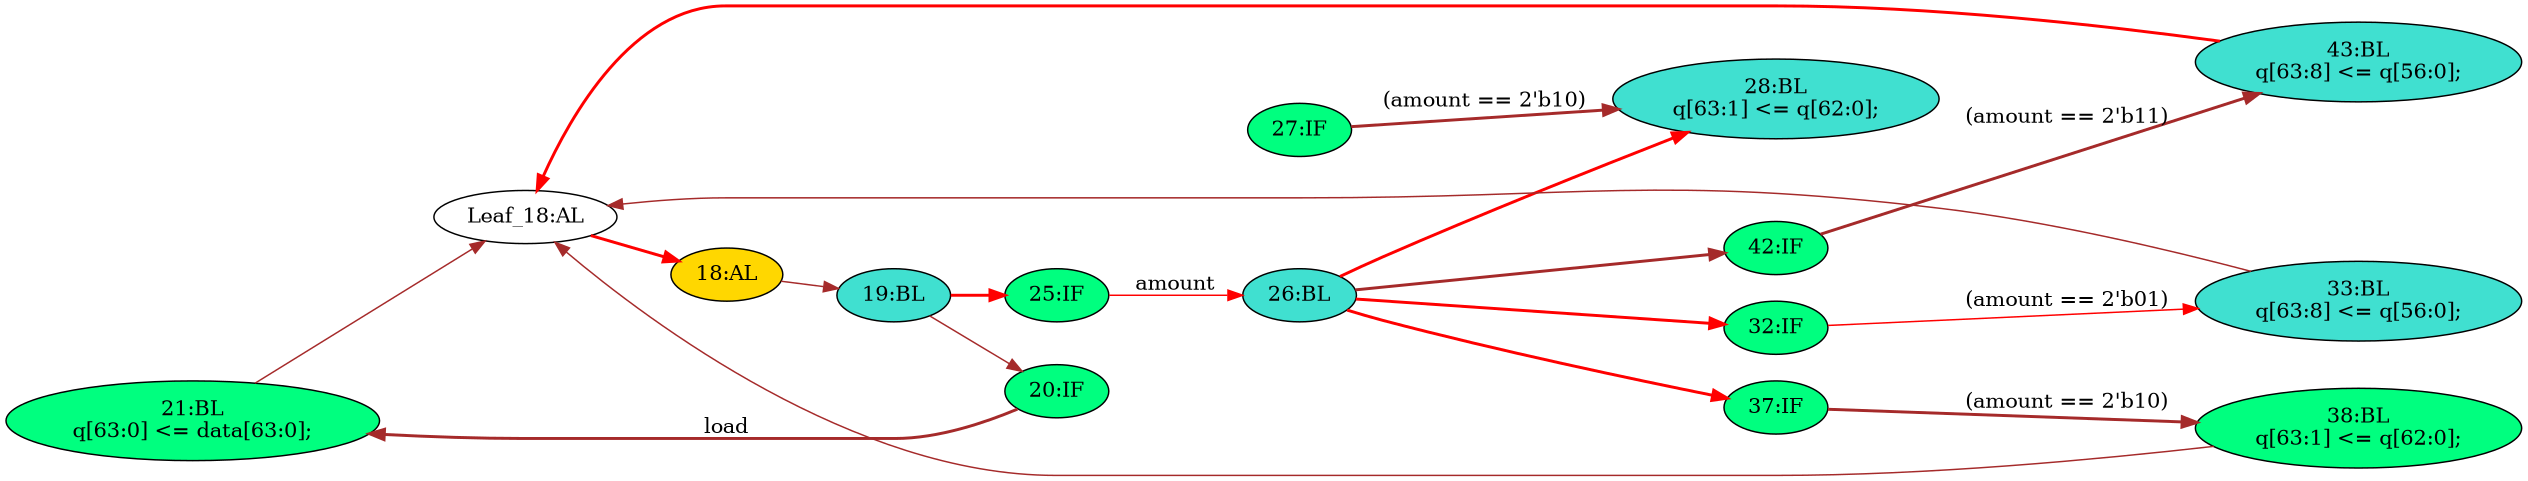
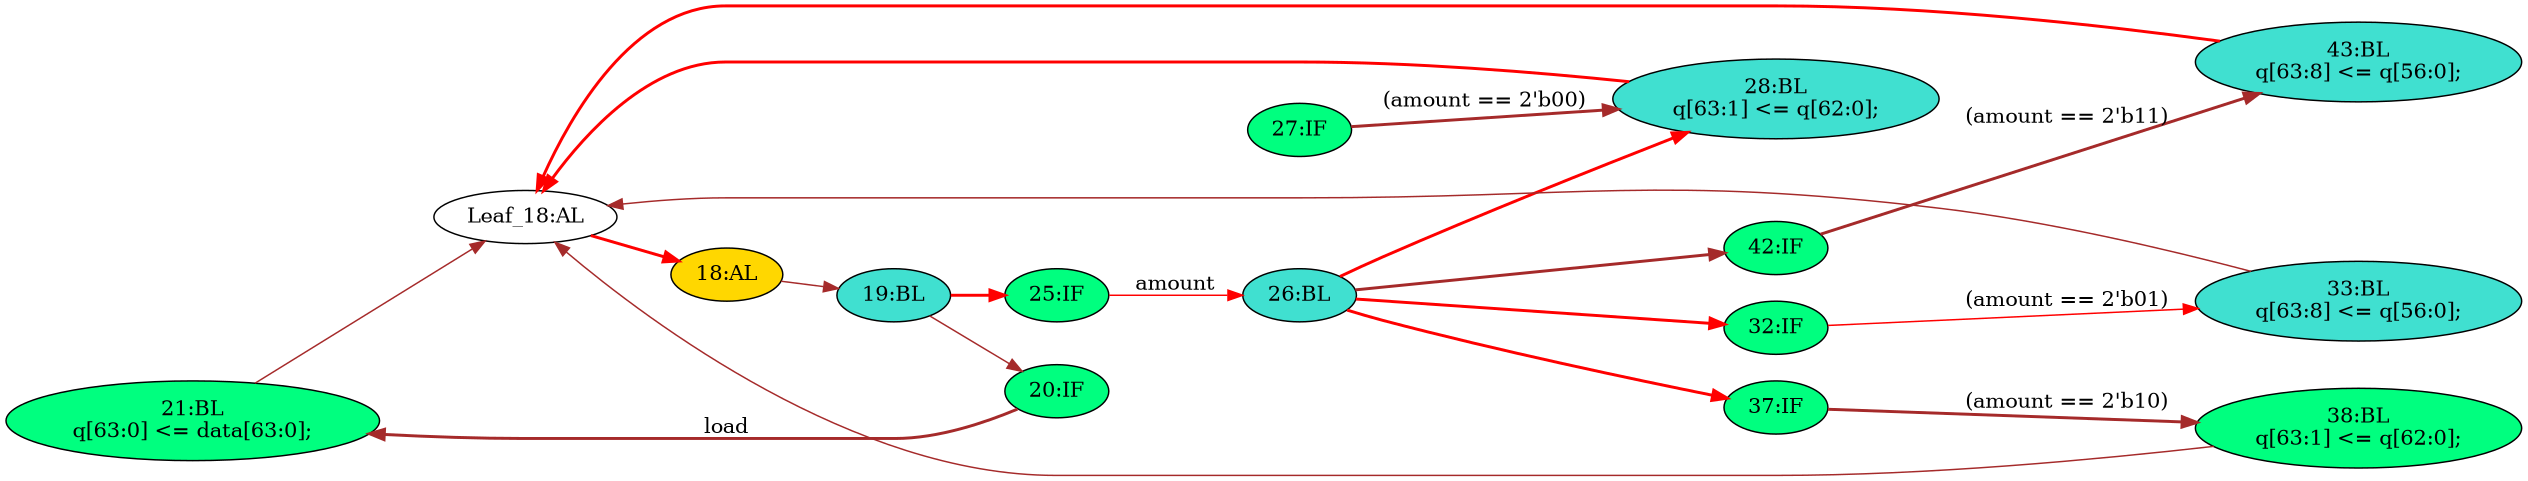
  strict digraph {
    rankdir=LR
    node [fillcolor=springgreen statements="[]" style=filled typ=Block]
    edge [color=brown cond="[]" lineno=None style=bold]
    n1 [ast="<pyverilog.vparser.ast.Block object at 0x7f30b30e3890>" label="21:BL\nq[63:0] <= data[63:0];" statements="[<pyverilog.vparser.ast.NonblockingSubstitution object at 0x7f30b308e550>]"]
    n2 [def_var="['q']" label="Leaf_18:AL" fillcolor="" statements="" style="" typ=""]
    n3 [ast="<pyverilog.vparser.ast.Always object at 0x7f30b30f71d0>" clk_sens=True fillcolor=gold label="18:AL" sens="['clk']" typ=Always use_var="['q', 'ena', 'amount', 'data', 'load']"]
    n4 [ast="<pyverilog.vparser.ast.Block object at 0x7f30b30e3d10>" fillcolor=turquoise label="19:BL"]
    n5 [ast="<pyverilog.vparser.ast.IfStatement object at 0x7f30b30fd6d0>" label="27:IF" typ=IfStatement]
    n6 [ast="<pyverilog.vparser.ast.Block object at 0x7f30b30e6e90>" fillcolor=turquoise label="28:BL\nq[63:1] <= q[62:0];" statements="[<pyverilog.vparser.ast.NonblockingSubstitution object at 0x7f30b30e6ad0>]"]
    n7 [ast="<pyverilog.vparser.ast.IfStatement object at 0x7f30b30f1150>" label="25:IF" typ=IfStatement]
    n8 [ast="<pyverilog.vparser.ast.IfStatement object at 0x7f30b30e3790>" label="20:IF" typ=IfStatement]
    n9 [ast="<pyverilog.vparser.ast.IfStatement object at 0x7f30b3106150>" label="37:IF" typ=IfStatement]
    n10 [ast="<pyverilog.vparser.ast.Block object at 0x7f30b2d583d0>" label="38:BL\nq[63:1] <= q[62:0];" statements="[<pyverilog.vparser.ast.NonblockingSubstitution object at 0x7f30b2d58350>]"]
    n11 [ast="<pyverilog.vparser.ast.Block object at 0x7f30b3160f90>" fillcolor=turquoise label="26:BL"]
    n12 [ast="<pyverilog.vparser.ast.IfStatement object at 0x7f30b30e6f50>" label="32:IF" typ=IfStatement]
    n13 [ast="<pyverilog.vparser.ast.IfStatement object at 0x7f30b2d58bd0>" label="42:IF" typ=IfStatement]
    n14 [ast="<pyverilog.vparser.ast.Block object at 0x7f30b3160d10>" fillcolor=turquoise label="33:BL\nq[63:8] <= q[56:0];" statements="[<pyverilog.vparser.ast.NonblockingSubstitution object at 0x7f30b3160450>]"]
    n15 [ast="<pyverilog.vparser.ast.Block object at 0x7f30b2d58910>" fillcolor=turquoise label="43:BL\nq[63:8] <= q[56:0];" statements="[<pyverilog.vparser.ast.NonblockingSubstitution object at 0x7f30b2d58fd0>]"]
    n1 -> n2 [style=solid]
    n2 -> n3 [color=red cond="" lineno=""]
    n3 -> n4 [style=solid]
    n4 -> n7 [color=red]
    n4 -> n8 [style=solid]
-   n5 -> n6 [cond="['amount']" label="(amount == 2'b10)" lineno=27]
+   n5 -> n6 [cond="['amount']" label="(amount == 2'b00)" lineno=27]
+   n6 -> n2 [color=red]
    n7 -> n11 [color=red cond="['ena']" label=amount lineno=25 style=solid]
    n8 -> n1 [cond="['load']" label=load lineno=20]
    n9 -> n10 [cond="['amount']" label="(amount == 2'b10)" lineno=37]
    n10 -> n2 [style=solid]
    n11 -> n6 [color=red]
    n11 -> n9 [color=red]
    n11 -> n12 [color=red]
    n11 -> n13
    n12 -> n14 [color=red cond="['amount']" label="(amount == 2'b01)" lineno=32 style=solid]
    n13 -> n15 [cond="['amount']" label="(amount == 2'b11)" lineno=42]
    n14 -> n2 [style=solid]
    n15 -> n2 [color=red]
  }
